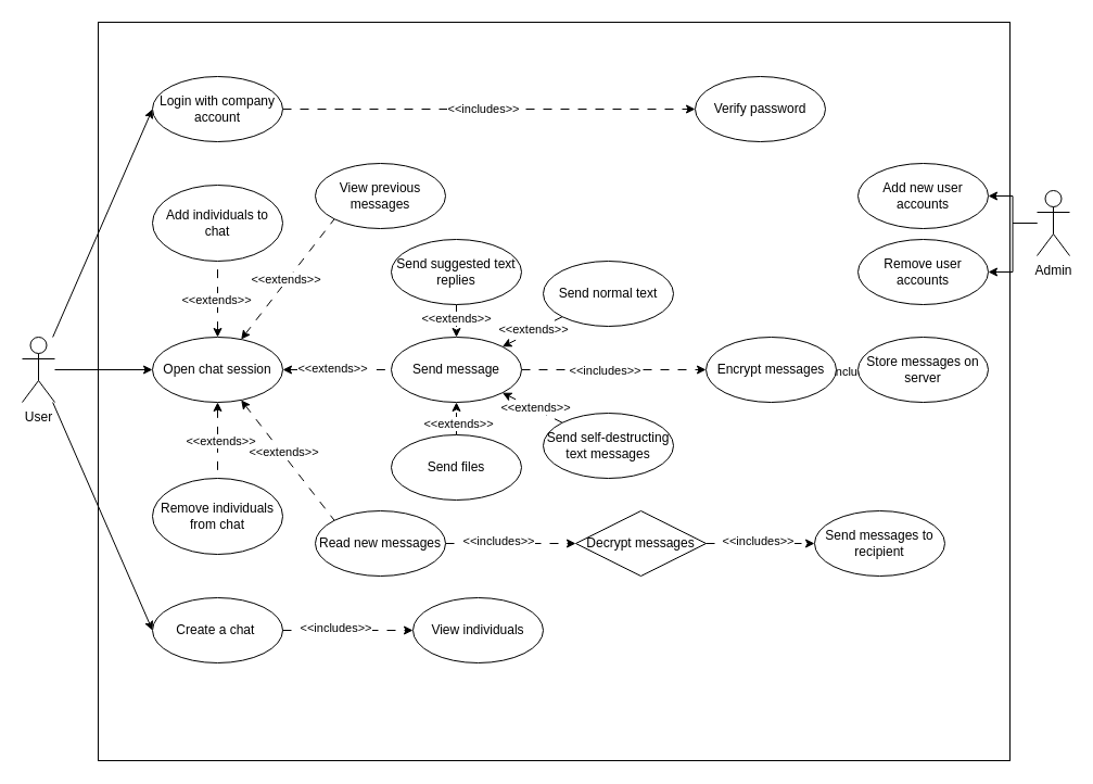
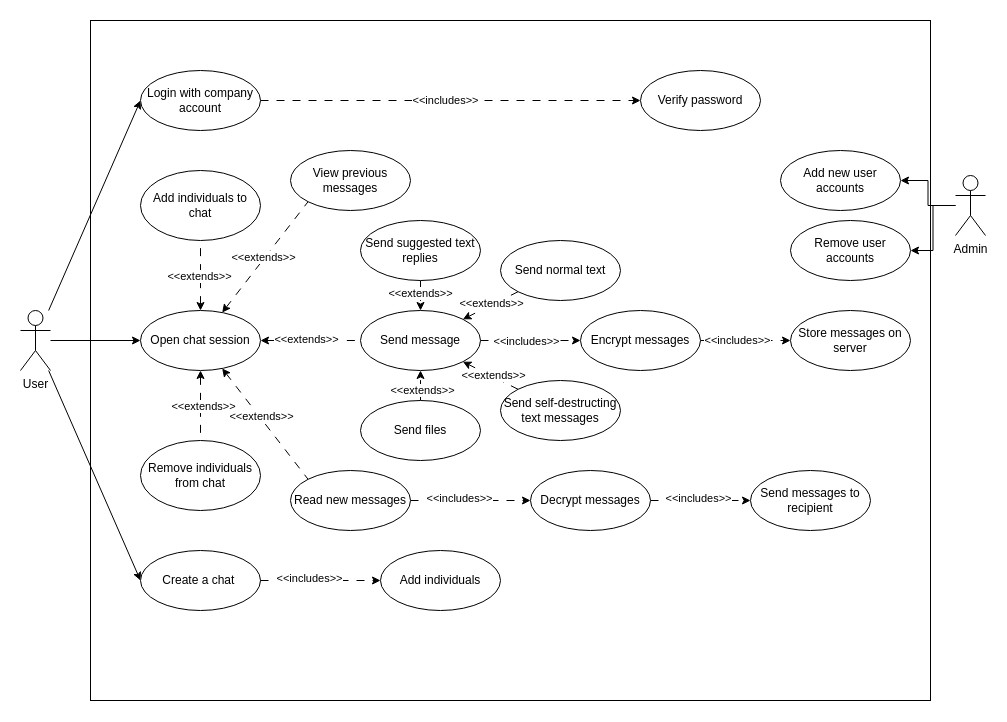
  <mxCell id="0" />
  <mxCell id="1" parent="0" />
  <mxCell id="2" value="" style="rounded=0;whiteSpace=wrap;html=1;" parent="1" vertex="1"><mxGeometry x="90" y="20" width="840" height="680" as="geometry" /></mxCell>
  <mxCell id="3" style="edgeStyle=orthogonalEdgeStyle;rounded=0;orthogonalLoop=1;jettySize=auto;html=1;entryX=0;entryY=0.5;entryDx=0;entryDy=0;" parent="1" source="6" target="17" edge="1"><mxGeometry relative="1" as="geometry" /></mxCell>
  <mxCell id="4" style="rounded=0;orthogonalLoop=1;jettySize=auto;html=1;entryX=0;entryY=0.5;entryDx=0;entryDy=0;" parent="1" source="6" target="9" edge="1"><mxGeometry relative="1" as="geometry" /></mxCell>
  <mxCell id="5" style="rounded=0;orthogonalLoop=1;jettySize=auto;html=1;entryX=0;entryY=0.5;entryDx=0;entryDy=0;" parent="1" source="6" target="34" edge="1"><mxGeometry relative="1" as="geometry" /></mxCell>
  <mxCell id="6" value="User" style="shape=umlActor;verticalLabelPosition=bottom;verticalAlign=top;html=1;outlineConnect=0;" parent="1" vertex="1"><mxGeometry x="20" y="310" width="30" height="60" as="geometry" /></mxCell>
  <mxCell id="7" value="" style="edgeStyle=orthogonalEdgeStyle;rounded=0;orthogonalLoop=1;jettySize=auto;html=1;dashed=1;dashPattern=8 8;" parent="1" source="9" target="10" edge="1"><mxGeometry relative="1" as="geometry" /></mxCell>
  <mxCell id="8" value="&amp;lt;&amp;lt;includes&amp;gt;&amp;gt;" style="edgeLabel;html=1;align=center;verticalAlign=middle;resizable=0;points=[];" parent="7" vertex="1" connectable="0"><mxGeometry x="-0.026" y="1" relative="1" as="geometry"><mxPoint x="-1" as="offset" /></mxGeometry></mxCell>
  <mxCell id="9" value="Login with company account" style="ellipse;whiteSpace=wrap;html=1;" parent="1" vertex="1"><mxGeometry x="140" y="70" width="120" height="60" as="geometry" /></mxCell>
  <mxCell id="10" value="Verify password" style="ellipse;whiteSpace=wrap;html=1;" parent="1" vertex="1"><mxGeometry x="640" y="70" width="120" height="60" as="geometry" /></mxCell>
  <mxCell id="11" style="edgeStyle=orthogonalEdgeStyle;rounded=0;orthogonalLoop=1;jettySize=auto;html=1;dashed=1;dashPattern=8 8;startArrow=classic;startFill=1;endArrow=none;endFill=0;" parent="1" source="17" target="20" edge="1"><mxGeometry relative="1" as="geometry" /></mxCell>
  <mxCell id="12" value="&amp;lt;&amp;lt;extends&amp;gt;&amp;gt;" style="edgeLabel;html=1;align=center;verticalAlign=middle;resizable=0;points=[];" parent="11" vertex="1" connectable="0"><mxGeometry x="-0.102" y="2" relative="1" as="geometry"><mxPoint as="offset" /></mxGeometry></mxCell>
  <mxCell id="13" style="rounded=0;orthogonalLoop=1;jettySize=auto;html=1;entryX=0;entryY=0;entryDx=0;entryDy=0;dashed=1;dashPattern=8 8;startArrow=classic;startFill=1;endArrow=none;endFill=0;" parent="1" source="17" target="23" edge="1"><mxGeometry relative="1" as="geometry" /></mxCell>
  <mxCell id="14" value="&amp;lt;&amp;lt;extends&amp;gt;&amp;gt;" style="edgeLabel;html=1;align=center;verticalAlign=middle;resizable=0;points=[];" parent="13" vertex="1" connectable="0"><mxGeometry x="-0.12" y="1" relative="1" as="geometry"><mxPoint y="-1" as="offset" /></mxGeometry></mxCell>
  <mxCell id="15" style="rounded=0;orthogonalLoop=1;jettySize=auto;html=1;entryX=0;entryY=1;entryDx=0;entryDy=0;dashed=1;dashPattern=8 8;startArrow=classic;startFill=1;endArrow=none;endFill=0;" parent="1" source="17" target="27" edge="1"><mxGeometry relative="1" as="geometry" /></mxCell>
  <mxCell id="16" value="&amp;lt;&amp;lt;extends&amp;gt;&amp;gt;" style="edgeLabel;html=1;align=center;verticalAlign=middle;resizable=0;points=[];" parent="15" vertex="1" connectable="0"><mxGeometry x="-0.01" y="2" relative="1" as="geometry"><mxPoint as="offset" /></mxGeometry></mxCell>
  <mxCell id="17" value="Open chat session" style="ellipse;whiteSpace=wrap;html=1;" parent="1" vertex="1"><mxGeometry x="140" y="310" width="120" height="60" as="geometry" /></mxCell>
  <mxCell id="18" style="edgeStyle=orthogonalEdgeStyle;rounded=0;orthogonalLoop=1;jettySize=auto;html=1;entryX=0;entryY=0.5;entryDx=0;entryDy=0;dashed=1;dashPattern=8 8;" parent="1" source="20" target="40" edge="1"><mxGeometry relative="1" as="geometry" /></mxCell>
  <mxCell id="19" value="&amp;lt;&amp;lt;includes&amp;gt;&amp;gt;" style="edgeLabel;html=1;align=center;verticalAlign=middle;resizable=0;points=[];" parent="18" vertex="1" connectable="0"><mxGeometry x="-0.107" relative="1" as="geometry"><mxPoint as="offset" /></mxGeometry></mxCell>
  <mxCell id="20" value="Send message" style="ellipse;whiteSpace=wrap;html=1;" parent="1" vertex="1"><mxGeometry x="360" y="310" width="120" height="60" as="geometry" /></mxCell>
  <mxCell id="21" value="" style="edgeStyle=orthogonalEdgeStyle;rounded=0;orthogonalLoop=1;jettySize=auto;html=1;dashed=1;dashPattern=8 8;" parent="1" source="23" target="45" edge="1"><mxGeometry relative="1" as="geometry" /></mxCell>
  <mxCell id="22" value="&amp;lt;&amp;lt;includes&amp;gt;&amp;gt;" style="edgeLabel;html=1;align=center;verticalAlign=middle;resizable=0;points=[];" parent="21" vertex="1" connectable="0"><mxGeometry x="-0.206" y="3" relative="1" as="geometry"><mxPoint as="offset" /></mxGeometry></mxCell>
  <mxCell id="23" value="Read new messages" style="ellipse;whiteSpace=wrap;html=1;" parent="1" vertex="1"><mxGeometry x="290" y="470" width="120" height="60" as="geometry" /></mxCell>
  <mxCell id="24" value="" style="edgeStyle=orthogonalEdgeStyle;rounded=0;orthogonalLoop=1;jettySize=auto;html=1;dashed=1;dashPattern=8 8;" parent="1" source="26" target="20" edge="1"><mxGeometry relative="1" as="geometry" /></mxCell>
  <mxCell id="25" value="&amp;lt;&amp;lt;extends&amp;gt;&amp;gt;" style="edgeLabel;html=1;align=center;verticalAlign=middle;resizable=0;points=[];" parent="24" vertex="1" connectable="0"><mxGeometry x="0.153" y="1" relative="1" as="geometry"><mxPoint as="offset" /></mxGeometry></mxCell>
  <mxCell id="26" value="Send files" style="ellipse;whiteSpace=wrap;html=1;" parent="1" vertex="1"><mxGeometry x="360" y="400" width="120" height="60" as="geometry" /></mxCell>
  <mxCell id="27" value="View previous messages" style="ellipse;whiteSpace=wrap;html=1;" parent="1" vertex="1"><mxGeometry x="290" y="150" width="120" height="60" as="geometry" /></mxCell>
  <mxCell id="28" value="" style="edgeStyle=orthogonalEdgeStyle;rounded=0;orthogonalLoop=1;jettySize=auto;html=1;dashed=1;dashPattern=8 8;" parent="1" source="30" target="20" edge="1"><mxGeometry relative="1" as="geometry" /></mxCell>
  <mxCell id="29" value="&amp;lt;&amp;lt;extends&amp;gt;&amp;gt;" style="edgeLabel;html=1;align=center;verticalAlign=middle;resizable=0;points=[];" parent="28" vertex="1" connectable="0"><mxGeometry x="-0.524" y="-1" relative="1" as="geometry"><mxPoint as="offset" /></mxGeometry></mxCell>
  <mxCell id="30" value="Send suggested text replies" style="ellipse;whiteSpace=wrap;html=1;" parent="1" vertex="1"><mxGeometry x="360" y="220" width="120" height="60" as="geometry" /></mxCell>
  <mxCell id="31" style="rounded=0;orthogonalLoop=1;jettySize=auto;html=1;exitX=0;exitY=0;exitDx=0;exitDy=0;entryX=1;entryY=1;entryDx=0;entryDy=0;dashed=1;dashPattern=8 8;" parent="1" source="33" target="20" edge="1"><mxGeometry relative="1" as="geometry" /></mxCell>
  <mxCell id="32" value="&amp;lt;&amp;lt;extends&amp;gt;&amp;gt;" style="edgeLabel;html=1;align=center;verticalAlign=middle;resizable=0;points=[];" parent="31" vertex="1" connectable="0"><mxGeometry x="-0.05" y="-2" relative="1" as="geometry"><mxPoint as="offset" /></mxGeometry></mxCell>
  <mxCell id="33" value="Send self-destructing text messages" style="ellipse;whiteSpace=wrap;html=1;" parent="1" vertex="1"><mxGeometry x="500" y="380" width="120" height="60" as="geometry" /></mxCell>
  <mxCell id="34" value="Create a chat&amp;nbsp;" style="ellipse;whiteSpace=wrap;html=1;" parent="1" vertex="1"><mxGeometry x="140" y="550" width="120" height="60" as="geometry" /></mxCell>
  <mxCell id="35" style="rounded=0;orthogonalLoop=1;jettySize=auto;html=1;exitX=0;exitY=1;exitDx=0;exitDy=0;entryX=1;entryY=0;entryDx=0;entryDy=0;dashed=1;dashPattern=8 8;" parent="1" source="37" target="20" edge="1"><mxGeometry relative="1" as="geometry" /></mxCell>
  <mxCell id="36" value="&amp;lt;&amp;lt;extends&amp;gt;&amp;gt;" style="edgeLabel;html=1;align=center;verticalAlign=middle;resizable=0;points=[];" parent="35" vertex="1" connectable="0"><mxGeometry x="-0.055" y="-2" relative="1" as="geometry"><mxPoint as="offset" /></mxGeometry></mxCell>
  <mxCell id="37" value="Send normal text" style="ellipse;whiteSpace=wrap;html=1;" parent="1" vertex="1"><mxGeometry x="500" y="240" width="120" height="60" as="geometry" /></mxCell>
  <mxCell id="38" value="" style="edgeStyle=orthogonalEdgeStyle;rounded=0;orthogonalLoop=1;jettySize=auto;html=1;dashed=1;dashPattern=8 8;" parent="1" source="40" target="41" edge="1"><mxGeometry relative="1" as="geometry" /></mxCell>
  <mxCell id="39" value="&amp;lt;&amp;lt;includes&amp;gt;&amp;gt;" style="edgeLabel;html=1;align=center;verticalAlign=middle;resizable=0;points=[];" parent="38" vertex="1" connectable="0"><mxGeometry x="-0.209" y="1" relative="1" as="geometry"><mxPoint as="offset" /></mxGeometry></mxCell>
- <mxCell id="40" value="Encrypt messages" style="ellipse;whiteSpace=wrap;html=1;" parent="1" vertex="1"><mxGeometry x="650" y="310" width="120" height="60" as="geometry" /></mxCell>
+ <mxCell id="40" value="Encrypt messages" style="ellipse;whiteSpace=wrap;html=1;" parent="1" vertex="1"><mxGeometry x="580" y="310" width="120" height="60" as="geometry" /></mxCell>
  <mxCell id="41" value="Store messages on server" style="ellipse;whiteSpace=wrap;html=1;" parent="1" vertex="1"><mxGeometry x="790" y="310" width="120" height="60" as="geometry" /></mxCell>
  <mxCell id="42" value="Send messages to recipient" style="ellipse;whiteSpace=wrap;html=1;" parent="1" vertex="1"><mxGeometry x="750" y="470" width="120" height="60" as="geometry" /></mxCell>
  <mxCell id="43" value="" style="edgeStyle=orthogonalEdgeStyle;rounded=0;orthogonalLoop=1;jettySize=auto;html=1;dashed=1;dashPattern=8 8;" parent="1" source="45" target="42" edge="1"><mxGeometry relative="1" as="geometry" /></mxCell>
  <mxCell id="44" value="&amp;lt;&amp;lt;includes&amp;gt;&amp;gt;" style="edgeLabel;html=1;align=center;verticalAlign=middle;resizable=0;points=[];" parent="43" vertex="1" connectable="0"><mxGeometry x="-0.066" y="3" relative="1" as="geometry"><mxPoint as="offset" /></mxGeometry></mxCell>
- <mxCell id="45" value="Decrypt messages" style="rhombus;whiteSpace=wrap;html=1;" parent="1" vertex="1"><mxGeometry x="530" y="470" width="120" height="60" as="geometry" /></mxCell>
+ <mxCell id="45" value="Decrypt messages" style="ellipse;whiteSpace=wrap;html=1;" parent="1" vertex="1"><mxGeometry x="530" y="470" width="120" height="60" as="geometry" /></mxCell>
  <mxCell id="46" value="Add individuals to chat" style="ellipse;whiteSpace=wrap;html=1;" parent="1" vertex="1"><mxGeometry x="140" y="170" width="120" height="70" as="geometry" /></mxCell>
  <mxCell id="47" value="Remove individuals from chat" style="ellipse;whiteSpace=wrap;html=1;" parent="1" vertex="1"><mxGeometry x="140" y="440" width="120" height="70" as="geometry" /></mxCell>
  <mxCell id="48" style="rounded=0;orthogonalLoop=1;jettySize=auto;html=1;entryX=0.5;entryY=1;entryDx=0;entryDy=0;dashed=1;dashPattern=8 8;startArrow=classic;startFill=1;endArrow=none;endFill=0;exitX=0.5;exitY=0;exitDx=0;exitDy=0;" parent="1" source="17" target="46" edge="1"><mxGeometry relative="1" as="geometry"><mxPoint x="190" y="310" as="sourcePoint" /><mxPoint x="276" y="199" as="targetPoint" /></mxGeometry></mxCell>
  <mxCell id="49" value="&amp;lt;&amp;lt;extends&amp;gt;&amp;gt;" style="edgeLabel;html=1;align=center;verticalAlign=middle;resizable=0;points=[];" parent="48" vertex="1" connectable="0"><mxGeometry x="-0.01" y="2" relative="1" as="geometry"><mxPoint as="offset" /></mxGeometry></mxCell>
  <mxCell id="50" style="rounded=0;orthogonalLoop=1;jettySize=auto;html=1;entryX=0.5;entryY=0;entryDx=0;entryDy=0;dashed=1;dashPattern=8 8;startArrow=classic;startFill=1;endArrow=none;endFill=0;exitX=0.5;exitY=1;exitDx=0;exitDy=0;" parent="1" source="17" target="47" edge="1"><mxGeometry relative="1" as="geometry"><mxPoint x="242" y="332" as="sourcePoint" /><mxPoint x="328" y="221" as="targetPoint" /></mxGeometry></mxCell>
  <mxCell id="51" value="&amp;lt;&amp;lt;extends&amp;gt;&amp;gt;" style="edgeLabel;html=1;align=center;verticalAlign=middle;resizable=0;points=[];" parent="50" vertex="1" connectable="0"><mxGeometry x="-0.01" y="2" relative="1" as="geometry"><mxPoint as="offset" /></mxGeometry></mxCell>
- <mxCell id="52" value="View individuals" style="ellipse;whiteSpace=wrap;html=1;" parent="1" vertex="1"><mxGeometry x="380" y="550" width="120" height="60" as="geometry" /></mxCell>
+ <mxCell id="52" value="Add individuals" style="ellipse;whiteSpace=wrap;html=1;" parent="1" vertex="1"><mxGeometry x="380" y="550" width="120" height="60" as="geometry" /></mxCell>
  <mxCell id="53" value="" style="edgeStyle=orthogonalEdgeStyle;rounded=0;orthogonalLoop=1;jettySize=auto;html=1;dashed=1;dashPattern=8 8;exitX=1;exitY=0.5;exitDx=0;exitDy=0;" parent="1" source="34" target="52" edge="1"><mxGeometry relative="1" as="geometry"><mxPoint x="420" y="510" as="sourcePoint" /><mxPoint x="540" y="510" as="targetPoint" /></mxGeometry></mxCell>
  <mxCell id="54" value="&amp;lt;&amp;lt;includes&amp;gt;&amp;gt;" style="edgeLabel;html=1;align=center;verticalAlign=middle;resizable=0;points=[];" parent="53" vertex="1" connectable="0"><mxGeometry x="-0.206" y="3" relative="1" as="geometry"><mxPoint as="offset" /></mxGeometry></mxCell>
  <mxCell id="55" style="edgeStyle=orthogonalEdgeStyle;rounded=0;orthogonalLoop=1;jettySize=auto;html=1;" edge="1" parent="1" source="57" target="58"><mxGeometry relative="1" as="geometry" /></mxCell>
  <mxCell id="56" style="edgeStyle=orthogonalEdgeStyle;rounded=0;orthogonalLoop=1;jettySize=auto;html=1;" edge="1" parent="1" source="57" target="59"><mxGeometry relative="1" as="geometry" /></mxCell>
  <mxCell id="57" value="Admin" style="shape=umlActor;verticalLabelPosition=bottom;verticalAlign=top;html=1;outlineConnect=0;" vertex="1" parent="1"><mxGeometry x="955" y="175" width="30" height="60" as="geometry" /></mxCell>
- <mxCell id="58" value="Add new user accounts" style="ellipse;whiteSpace=wrap;html=1;" vertex="1" parent="1"><mxGeometry x="790" y="150" width="120" height="60" as="geometry" /></mxCell>
+ <mxCell id="58" value="Add new user accounts" style="ellipse;whiteSpace=wrap;html=1;" vertex="1" parent="1"><mxGeometry x="780" y="150" width="120" height="60" as="geometry" /></mxCell>
  <mxCell id="59" value="Remove user accounts" style="ellipse;whiteSpace=wrap;html=1;" vertex="1" parent="1"><mxGeometry x="790" y="220" width="120" height="60" as="geometry" /></mxCell>
